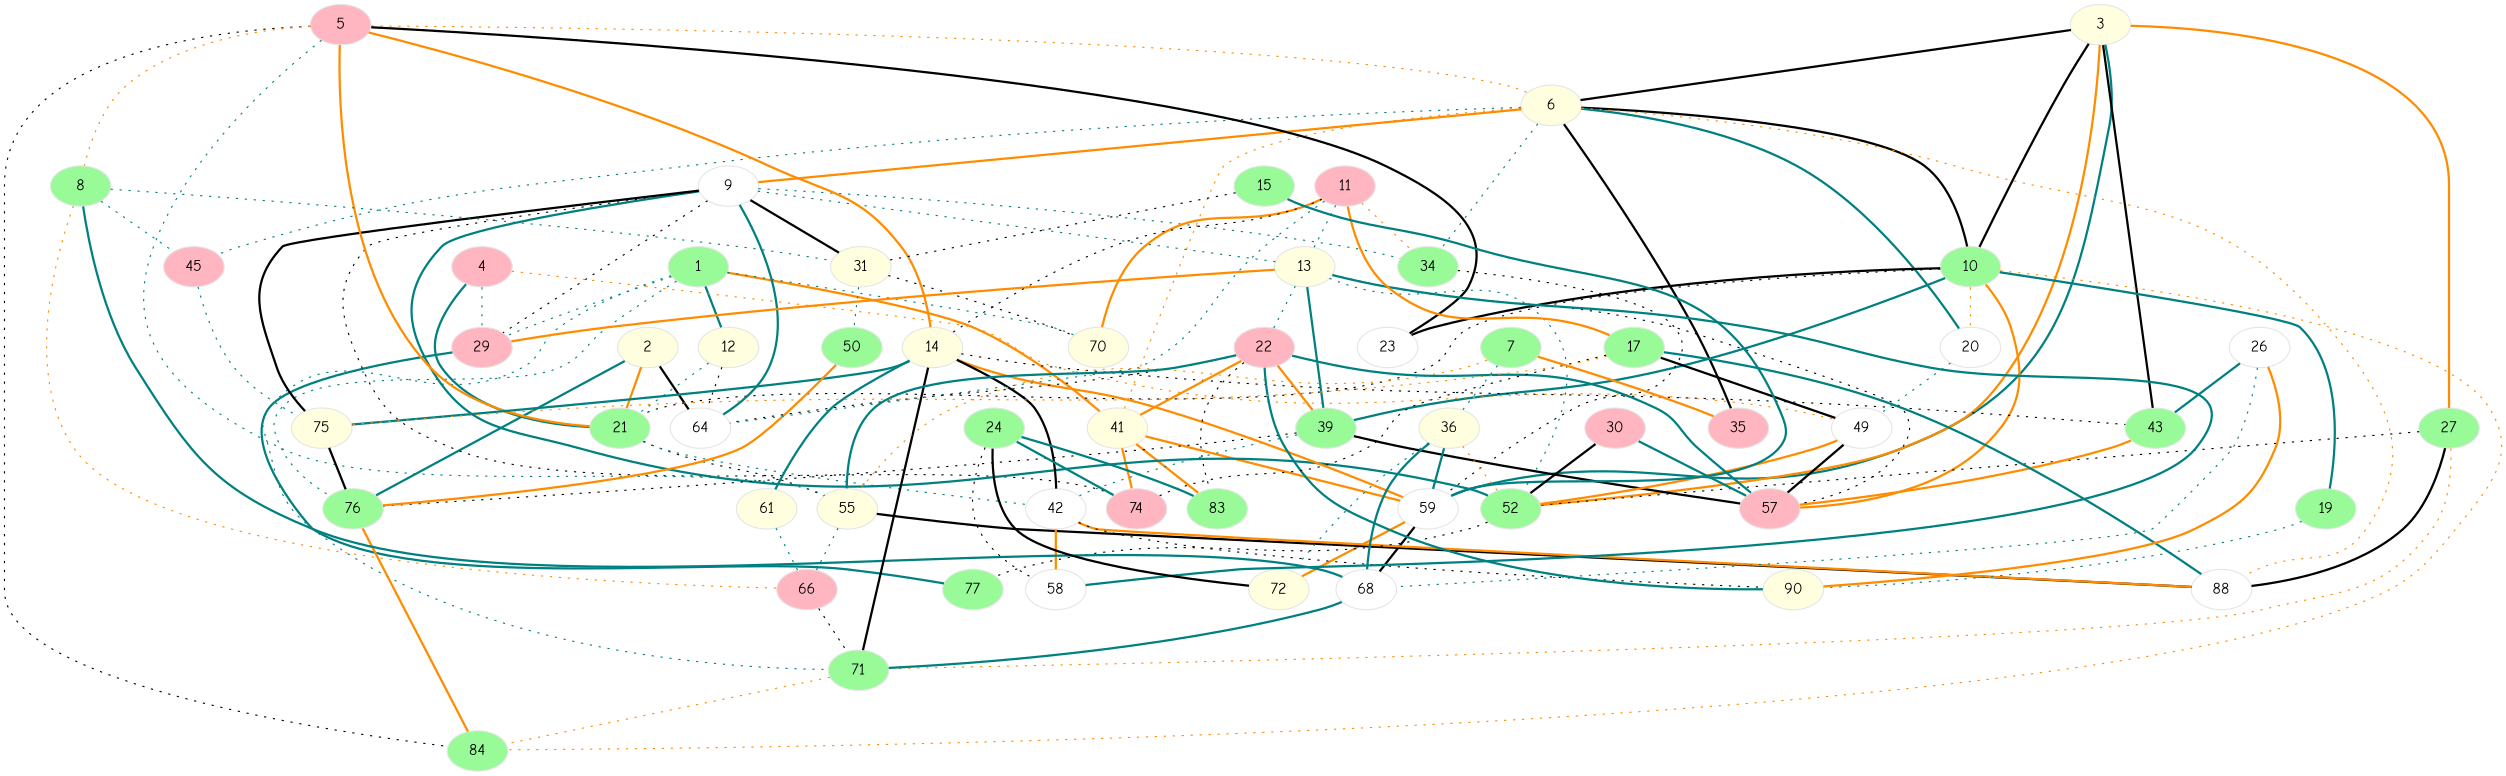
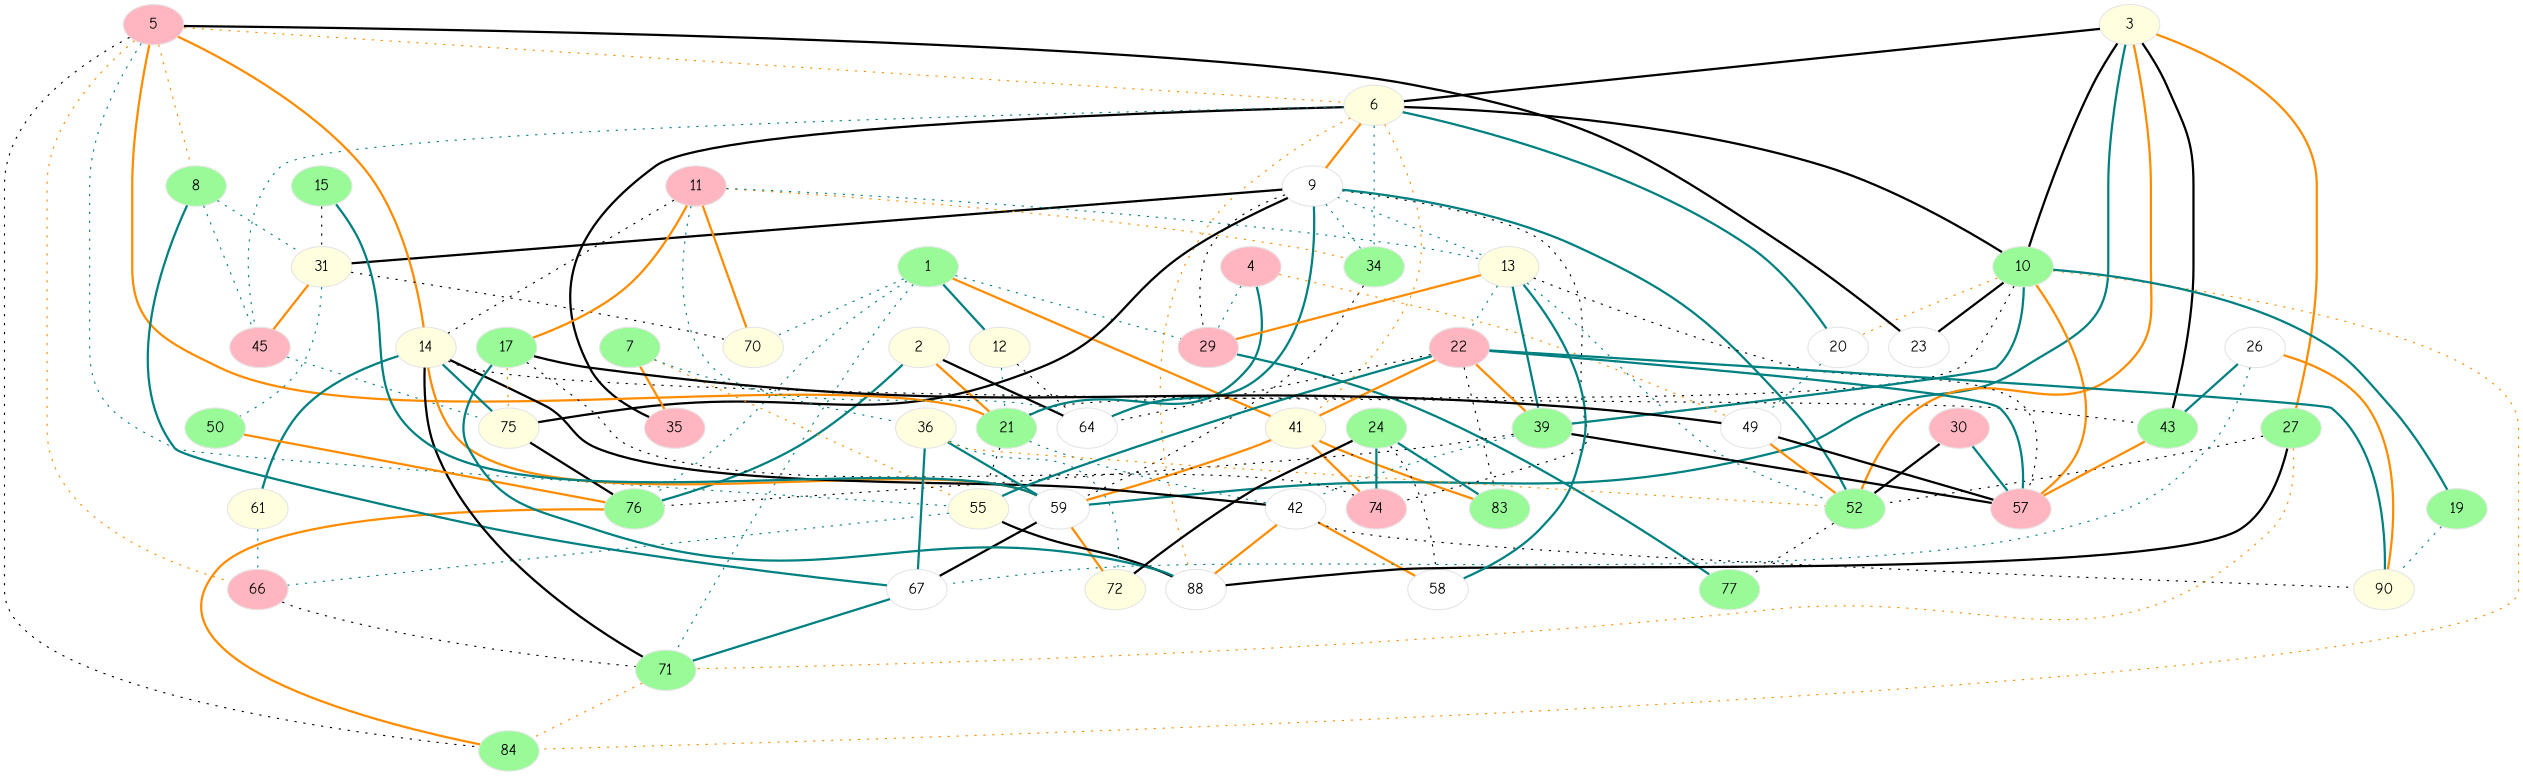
  graph {
    fontname="Comic Neue"
    node [color=gray90 fillcolor=palegreen fontname="Comic Neue" style=filled]
    edge [color=teal fontname="Comic Neue" style=bold]
    1 [super="+48"]
    12 [fillcolor=lightyellow super="+54"]
    29 [fillcolor=lightpink super="+37"]
    41 [fillcolor=lightyellow super="+79"]
    70 [fillcolor=lightyellow]
    71 [super="+78"]
    76 [super="+91"]
    21 [super="+73"]
    64 [fillcolor=white super="+81"]
    77
    59 [fillcolor=white super="+69"]
    74 [fillcolor=lightpink]
    83
    84 [super="+86"]
    2 [fillcolor=lightyellow super="+25"]
    55 [fillcolor=lightyellow super="+89"]
    42 [fillcolor=white super="+65"]
    3 [fillcolor=lightyellow super="+43"]
    6 [fillcolor=lightyellow super="+85"]
    10 [super="+53"]
    27 [super="+60"]
    n22 [label=43]
    52 [super="+80"]
    9 [fillcolor=white super="+87"]
    20 [fillcolor=white]
    34 [super="+38"]
    35 [fillcolor=lightpink]
    45 [fillcolor=lightpink]
    88 [fillcolor=white]
    23 [fillcolor=white]
    19
    39 [super="+51"]
    57 [fillcolor=lightpink super="+62"]
-   67 [fillcolor=white super="+82" label=68]
+   67 [fillcolor=white super="+82"]
    72 [fillcolor=lightyellow]
    4 [fillcolor=lightpink]
    49 [fillcolor=white super="+63"]
    5 [fillcolor=lightpink super="+47"]
    8
    14 [fillcolor=lightyellow super="+18"]
    66 [fillcolor=lightpink]
    31 [fillcolor=lightyellow super="+36"]
    75 [fillcolor=lightyellow]
    61 [fillcolor=lightyellow]
    13 [fillcolor=lightyellow super="+56"]
    n46 [fillcolor=lightyellow label=36 super="+46"]
    7
    50
    22 [fillcolor=lightpink super="+28"]
    58 [fillcolor=white]
    90 [fillcolor=lightyellow]
    11 [fillcolor=lightpink super="+16"]
    17 [super="+68"]
    15
    24
    26 [fillcolor=white super="+40"]
    30 [fillcolor=lightpink]
    1 -- 12
    1 -- 29 [style=dotted]
    1 -- 41 [color=darkorange]
    1 -- 70 [style=dotted]
    1 -- 71 [style=dotted]
    1 -- 76 [style=dotted]
    12 -- 21 [style=dotted]
    12 -- 64 [color=black style=dotted]
    29 -- 77
    41 -- 59 [color=darkorange weight=2]
    41 -- 74 [color=darkorange]
    41 -- 83 [color=darkorange]
    71 -- 84 [color=darkorange style=dotted]
    76 -- 84 [color=darkorange]
    21 -- 55 [color=black style=dotted]
    21 -- 42 [style=dotted]
    59 -- 67 [color=black]
    59 -- 72 [color=darkorange]
    2 -- 76
    2 -- 21 [color=darkorange]
    2 -- 64 [color=black]
    55 -- 88 [color=black]
    55 -- 66 [style=dotted]
    42 -- 88 [color=darkorange]
    42 -- 58 [color=darkorange]
    42 -- 90 [color=black style=dotted]
    3 -- 59
    3 -- 6 [color=black]
    3 -- 10 [color=black]
    3 -- 27 [color=darkorange]
    3 -- n22 [color=black]
    3 -- 52 [color=darkorange]
    6 -- 41 [color=darkorange style=dotted]
    6 -- 10 [color=black]
    6 -- 9 [color=darkorange]
    6 -- 20
    6 -- 34 [style=dotted weight=2]
    6 -- 35 [color=black]
    6 -- 45 [style=dotted]
    6 -- 88 [color=darkorange style=dotted]
    10 -- 21 [color=black style=dotted]
    10 -- 84 [color=darkorange style=dotted]
    10 -- 20 [color=darkorange style=dotted]
    10 -- 23 [color=black]
    10 -- 19
    10 -- 39
    10 -- 57 [color=darkorange]
    27 -- 71 [color=darkorange style=dotted]
    27 -- 52 [color=black style=dotted]
    27 -- 88 [color=black]
    n22 -- 57 [color=darkorange]
    52 -- 77 [color=black style=dotted]
    9 -- 29 [color=black style=dotted]
    9 -- 64
    9 -- 74 [color=black style=dotted]
    9 -- 52 [weight=2]
    9 -- 34 [style=dotted]
    9 -- 31 [color=black]
    9 -- 75 [color=black]
    9 -- 13 [style=dotted]
    20 -- 49 [style=dotted]
    34 -- 59 [color=black style=dotted]
    45 -- 75 [style=dotted]
    19 -- 90 [style=dotted]
    39 -- 76 [color=black style=dotted]
    39 -- 42 [style=dotted]
    39 -- 57 [color=black]
    67 -- 71
    4 -- 29 [style=dotted]
    4 -- 21
    4 -- 49 [color=darkorange style=dotted]
    49 -- 52 [color=darkorange]
    49 -- 57 [color=black]
    5 -- 21 [color=darkorange]
    5 -- 84 [color=black style=dotted]
    5 -- 55 [style=dotted]
    5 -- 6 [color=darkorange style=dotted]
    5 -- 23 [color=black]
    5 -- 8 [color=darkorange style=dotted]
    5 -- 14 [color=darkorange]
-   8 -- 66 [color=darkorange style=dotted]
+   5 -- 66 [color=darkorange style=dotted]
    8 -- 45 [style=dotted]
    8 -- 67
    8 -- 31 [style=dotted]
    14 -- 71 [color=black]
    14 -- 59 [color=darkorange]
    14 -- 42 [color=black]
    14 -- n22 [color=black style=dotted]
    14 -- 75
    14 -- 61
    66 -- 71 [color=black style=dotted]
    31 -- 70 [color=black style=dotted]
+   31 -- 45 [color=darkorange]
    31 -- 50 [style=dotted]
    75 -- 76 [color=black]
    61 -- 66 [style=dotted]
    13 -- 29 [color=darkorange]
    13 -- 52 [style=dotted]
    13 -- 39
    13 -- 57 [color=black style=dotted]
    13 -- 22 [style=dotted]
    13 -- 58
    n46 -- 59
    n46 -- 52 [color=darkorange style=dotted]
    n46 -- 67
    n46 -- 72 [style=dotted]
    7 -- 55 [color=darkorange style=dotted]
    7 -- 35 [color=darkorange]
    7 -- n46 [style=dotted]
    50 -- 76 [color=darkorange]
    22 -- 41 [color=darkorange]
    22 -- 64 [color=black style=dotted]
    22 -- 83 [color=black style=dotted]
    22 -- 55
    22 -- 39 [color=darkorange]
    22 -- 57 [weight=2]
    22 -- 90
    11 -- 70 [color=darkorange]
    11 -- 64 [style=dotted]
    11 -- 34 [color=darkorange style=dotted]
    11 -- 14 [color=black style=dotted]
    11 -- 13 [style=dotted]
    11 -- 17 [color=darkorange weight=2]
    17 -- 74 [color=black style=dotted]
    17 -- 88
    17 -- 49 [color=black]
    17 -- 75 [color=darkorange style=dotted]
    15 -- 59
    15 -- 31 [color=black style=dotted weight=2]
    24 -- 74
    24 -- 83
    24 -- 72 [color=black]
    24 -- 58 [color=black style=dotted]
    26 -- n22
    26 -- 67 [style=dotted]
    26 -- 90 [color=darkorange]
    30 -- 52 [color=black]
    30 -- 57
  }
